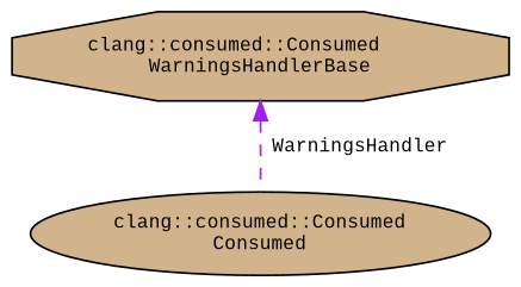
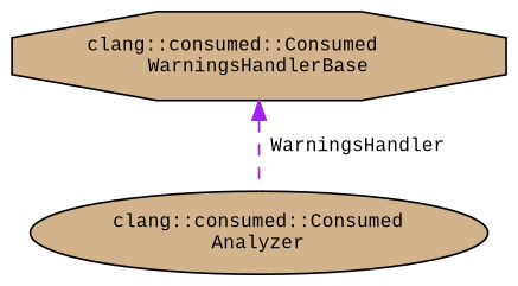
  digraph {
    fontname="Liberation Mono"
    node [color=black fillcolor=tan fontname="Liberation Mono" fontsize=10 style=filled]
-   n1 [fontcolor=black height=0.2 label="clang::consumed::Consumed\lConsumed" shape=ellipse width=0.4]
+   n1 [fontcolor=black height=0.2 label="clang::consumed::Consumed\lAnalyzer" shape=ellipse width=0.4]
    n2 [height=0.2 label="clang::consumed::Consumed\lWarningsHandlerBase" shape=octagon width=0.4]
    n2 -> n1 [color=purple dir=back fontname="Liberation Mono" fontsize=10 label=" WarningsHandler" labelfontname=Helvetica labelfontsize=10 style=dashed]
  }
